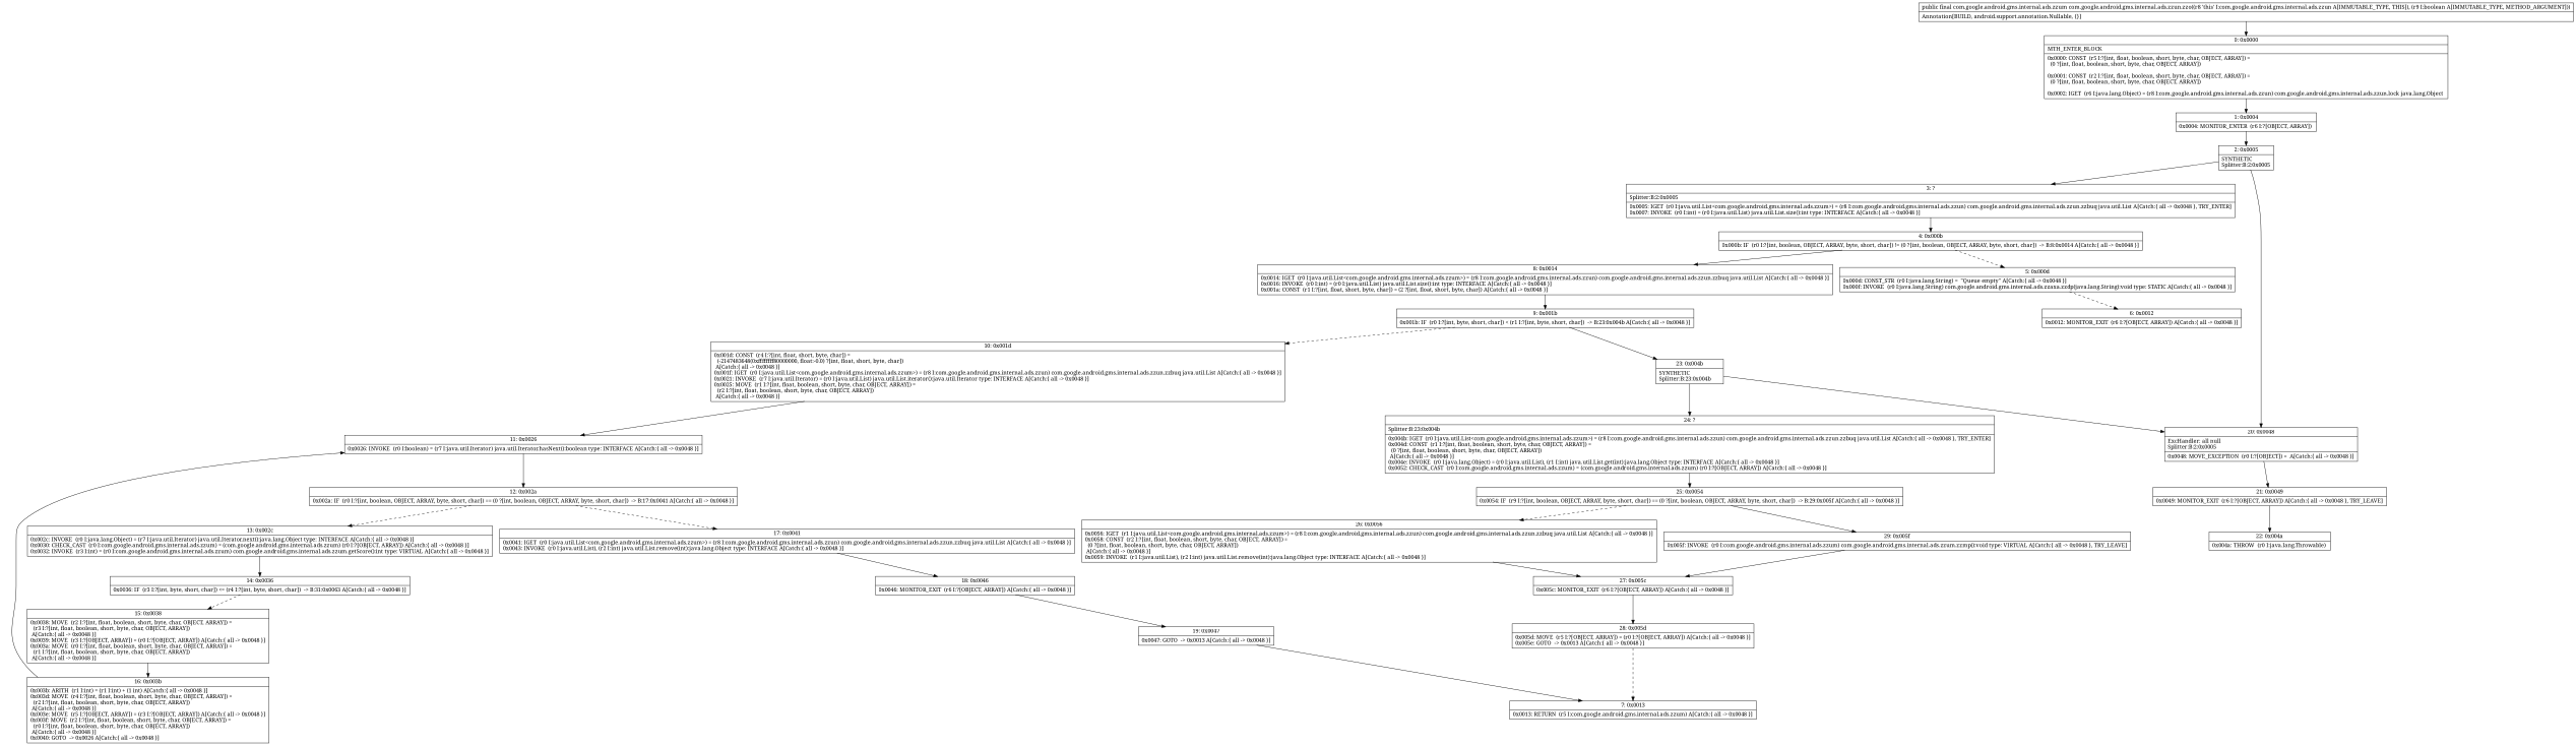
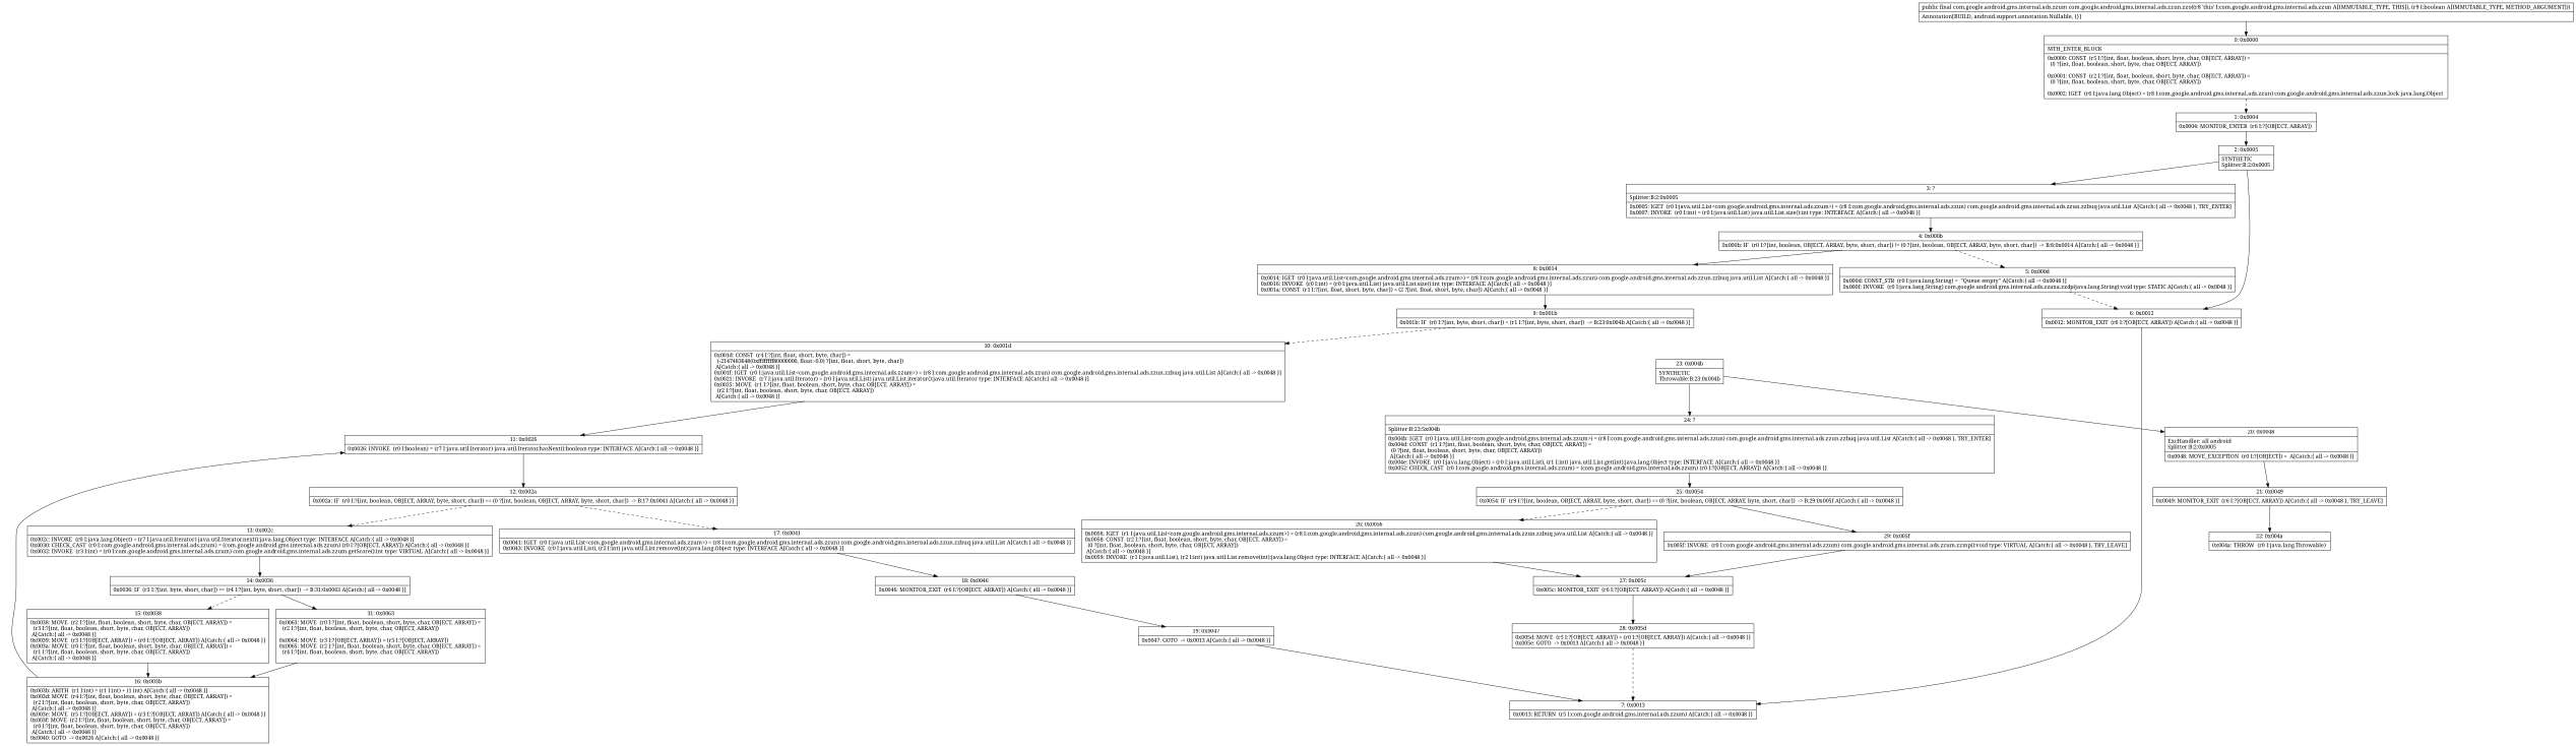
  digraph {
    fontname="Noto Serif"
    node [fontname="Noto Serif" shape=record]
    edge [fontname="Noto Serif"]
    n1 [label="{0\:\ 0x0000|MTH_ENTER_BLOCK\l|0x0000: CONST  (r5 I:?[int, float, boolean, short, byte, char, OBJECT, ARRAY]) = \l  (0 ?[int, float, boolean, short, byte, char, OBJECT, ARRAY])\l \l0x0001: CONST  (r2 I:?[int, float, boolean, short, byte, char, OBJECT, ARRAY]) = \l  (0 ?[int, float, boolean, short, byte, char, OBJECT, ARRAY])\l \l0x0002: IGET  (r6 I:java.lang.Object) = (r8 I:com.google.android.gms.internal.ads.zzun) com.google.android.gms.internal.ads.zzun.lock java.lang.Object \l}"]
    n2 [label="{1\:\ 0x0004|0x0004: MONITOR_ENTER  (r6 I:?[OBJECT, ARRAY]) \l}"]
    n3 [label="{2\:\ 0x0005|SYNTHETIC\lSplitter:B:2:0x0005\l}"]
    n4 [label="{3\:\ ?|Splitter:B:2:0x0005\l|0x0005: IGET  (r0 I:java.util.List\<com.google.android.gms.internal.ads.zzum\>) = (r8 I:com.google.android.gms.internal.ads.zzun) com.google.android.gms.internal.ads.zzun.zzbuq java.util.List A[Catch:\{ all \-\> 0x0048 \}, TRY_ENTER]\l0x0007: INVOKE  (r0 I:int) = (r0 I:java.util.List) java.util.List.size():int type: INTERFACE A[Catch:\{ all \-\> 0x0048 \}]\l}"]
-   n5 [label="{20\:\ 0x0048|ExcHandler: all null\lSplitter:B:2:0x0005\l|0x0048: MOVE_EXCEPTION  (r0 I:?[OBJECT]) =  A[Catch:\{ all \-\> 0x0048 \}]\l}"]
+   n5 [label="{20\:\ 0x0048|ExcHandler: all android\lSplitter:B:2:0x0005\l|0x0048: MOVE_EXCEPTION  (r0 I:?[OBJECT]) =  A[Catch:\{ all \-\> 0x0048 \}]\l}"]
    n6 [label="{4\:\ 0x000b|0x000b: IF  (r0 I:?[int, boolean, OBJECT, ARRAY, byte, short, char]) != (0 ?[int, boolean, OBJECT, ARRAY, byte, short, char])  \-\> B:8:0x0014 A[Catch:\{ all \-\> 0x0048 \}]\l}"]
    n7 [label="{21\:\ 0x0049|0x0049: MONITOR_EXIT  (r6 I:?[OBJECT, ARRAY]) A[Catch:\{ all \-\> 0x0048 \}, TRY_LEAVE]\l}"]
    n8 [label="{5\:\ 0x000d|0x000d: CONST_STR  (r0 I:java.lang.String) =  \"Queue empty\" A[Catch:\{ all \-\> 0x0048 \}]\l0x000f: INVOKE  (r0 I:java.lang.String) com.google.android.gms.internal.ads.zzaxa.zzdp(java.lang.String):void type: STATIC A[Catch:\{ all \-\> 0x0048 \}]\l}"]
    n9 [label="{8\:\ 0x0014|0x0014: IGET  (r0 I:java.util.List\<com.google.android.gms.internal.ads.zzum\>) = (r8 I:com.google.android.gms.internal.ads.zzun) com.google.android.gms.internal.ads.zzun.zzbuq java.util.List A[Catch:\{ all \-\> 0x0048 \}]\l0x0016: INVOKE  (r0 I:int) = (r0 I:java.util.List) java.util.List.size():int type: INTERFACE A[Catch:\{ all \-\> 0x0048 \}]\l0x001a: CONST  (r1 I:?[int, float, short, byte, char]) = (2 ?[int, float, short, byte, char]) A[Catch:\{ all \-\> 0x0048 \}]\l}"]
    n10 [label="{6\:\ 0x0012|0x0012: MONITOR_EXIT  (r6 I:?[OBJECT, ARRAY]) A[Catch:\{ all \-\> 0x0048 \}]\l}"]
    n11 [label="{9\:\ 0x001b|0x001b: IF  (r0 I:?[int, byte, short, char]) \< (r1 I:?[int, byte, short, char])  \-\> B:23:0x004b A[Catch:\{ all \-\> 0x0048 \}]\l}"]
    n12 [label="{7\:\ 0x0013|0x0013: RETURN  (r5 I:com.google.android.gms.internal.ads.zzum) A[Catch:\{ all \-\> 0x0048 \}]\l}"]
    n13 [label="{10\:\ 0x001d|0x001d: CONST  (r4 I:?[int, float, short, byte, char]) = \l  (\-2147483648(0xffffffff80000000, float:\-0.0) ?[int, float, short, byte, char])\l A[Catch:\{ all \-\> 0x0048 \}]\l0x001f: IGET  (r0 I:java.util.List\<com.google.android.gms.internal.ads.zzum\>) = (r8 I:com.google.android.gms.internal.ads.zzun) com.google.android.gms.internal.ads.zzun.zzbuq java.util.List A[Catch:\{ all \-\> 0x0048 \}]\l0x0021: INVOKE  (r7 I:java.util.Iterator) = (r0 I:java.util.List) java.util.List.iterator():java.util.Iterator type: INTERFACE A[Catch:\{ all \-\> 0x0048 \}]\l0x0025: MOVE  (r1 I:?[int, float, boolean, short, byte, char, OBJECT, ARRAY]) = \l  (r2 I:?[int, float, boolean, short, byte, char, OBJECT, ARRAY])\l A[Catch:\{ all \-\> 0x0048 \}]\l}"]
-   n14 [label="{23\:\ 0x004b|SYNTHETIC\lSplitter:B:23:0x004b\l}"]
+   n14 [label="{23\:\ 0x004b|SYNTHETIC\lThrowable:B:23:0x004b\l}"]
    n15 [label="{11\:\ 0x0026|0x0026: INVOKE  (r0 I:boolean) = (r7 I:java.util.Iterator) java.util.Iterator.hasNext():boolean type: INTERFACE A[Catch:\{ all \-\> 0x0048 \}]\l}"]
-   n16 [label="{24\:\ ?|Splitter:B:23:0x004b\l|0x004b: IGET  (r0 I:java.util.List\<com.google.android.gms.internal.ads.zzum\>) = (r8 I:com.google.android.gms.internal.ads.zzun) com.google.android.gms.internal.ads.zzun.zzbuq java.util.List A[Catch:\{ all \-\> 0x0048 \}, TRY_ENTER]\l0x004d: CONST  (r1 I:?[int, float, boolean, short, byte, char, OBJECT, ARRAY]) = \l  (0 ?[int, float, boolean, short, byte, char, OBJECT, ARRAY])\l A[Catch:\{ all \-\> 0x0048 \}]\l0x004e: INVOKE  (r0 I:java.lang.Object) = (r0 I:java.util.List), (r1 I:int) java.util.List.get(int):java.lang.Object type: INTERFACE A[Catch:\{ all \-\> 0x0048 \}]\l0x0052: CHECK_CAST  (r0 I:com.google.android.gms.internal.ads.zzum) = (com.google.android.gms.internal.ads.zzum) (r0 I:?[OBJECT, ARRAY]) A[Catch:\{ all \-\> 0x0048 \}]\l}"]
+   n16 [label="{24\:\ ?|Splitter:B:23:5x004b\l|0x004b: IGET  (r0 I:java.util.List\<com.google.android.gms.internal.ads.zzum\>) = (r8 I:com.google.android.gms.internal.ads.zzun) com.google.android.gms.internal.ads.zzun.zzbuq java.util.List A[Catch:\{ all \-\> 0x0048 \}, TRY_ENTER]\l0x004d: CONST  (r1 I:?[int, float, boolean, short, byte, char, OBJECT, ARRAY]) = \l  (0 ?[int, float, boolean, short, byte, char, OBJECT, ARRAY])\l A[Catch:\{ all \-\> 0x0048 \}]\l0x004e: INVOKE  (r0 I:java.lang.Object) = (r0 I:java.util.List), (r1 I:int) java.util.List.get(int):java.lang.Object type: INTERFACE A[Catch:\{ all \-\> 0x0048 \}]\l0x0052: CHECK_CAST  (r0 I:com.google.android.gms.internal.ads.zzum) = (com.google.android.gms.internal.ads.zzum) (r0 I:?[OBJECT, ARRAY]) A[Catch:\{ all \-\> 0x0048 \}]\l}"]
    n17 [label="{12\:\ 0x002a|0x002a: IF  (r0 I:?[int, boolean, OBJECT, ARRAY, byte, short, char]) == (0 ?[int, boolean, OBJECT, ARRAY, byte, short, char])  \-\> B:17:0x0041 A[Catch:\{ all \-\> 0x0048 \}]\l}"]
    n18 [label="{13\:\ 0x002c|0x002c: INVOKE  (r0 I:java.lang.Object) = (r7 I:java.util.Iterator) java.util.Iterator.next():java.lang.Object type: INTERFACE A[Catch:\{ all \-\> 0x0048 \}]\l0x0030: CHECK_CAST  (r0 I:com.google.android.gms.internal.ads.zzum) = (com.google.android.gms.internal.ads.zzum) (r0 I:?[OBJECT, ARRAY]) A[Catch:\{ all \-\> 0x0048 \}]\l0x0032: INVOKE  (r3 I:int) = (r0 I:com.google.android.gms.internal.ads.zzum) com.google.android.gms.internal.ads.zzum.getScore():int type: VIRTUAL A[Catch:\{ all \-\> 0x0048 \}]\l}"]
    n19 [label="{17\:\ 0x0041|0x0041: IGET  (r0 I:java.util.List\<com.google.android.gms.internal.ads.zzum\>) = (r8 I:com.google.android.gms.internal.ads.zzun) com.google.android.gms.internal.ads.zzun.zzbuq java.util.List A[Catch:\{ all \-\> 0x0048 \}]\l0x0043: INVOKE  (r0 I:java.util.List), (r2 I:int) java.util.List.remove(int):java.lang.Object type: INTERFACE A[Catch:\{ all \-\> 0x0048 \}]\l}"]
    n20 [label="{14\:\ 0x0036|0x0036: IF  (r3 I:?[int, byte, short, char]) \<= (r4 I:?[int, byte, short, char])  \-\> B:31:0x0063 A[Catch:\{ all \-\> 0x0048 \}]\l}"]
    n21 [label="{18\:\ 0x0046|0x0046: MONITOR_EXIT  (r6 I:?[OBJECT, ARRAY]) A[Catch:\{ all \-\> 0x0048 \}]\l}"]
    n22 [label="{15\:\ 0x0038|0x0038: MOVE  (r2 I:?[int, float, boolean, short, byte, char, OBJECT, ARRAY]) = \l  (r3 I:?[int, float, boolean, short, byte, char, OBJECT, ARRAY])\l A[Catch:\{ all \-\> 0x0048 \}]\l0x0039: MOVE  (r3 I:?[OBJECT, ARRAY]) = (r0 I:?[OBJECT, ARRAY]) A[Catch:\{ all \-\> 0x0048 \}]\l0x003a: MOVE  (r0 I:?[int, float, boolean, short, byte, char, OBJECT, ARRAY]) = \l  (r1 I:?[int, float, boolean, short, byte, char, OBJECT, ARRAY])\l A[Catch:\{ all \-\> 0x0048 \}]\l}"]
+   n23 [label="{31\:\ 0x0063|0x0063: MOVE  (r0 I:?[int, float, boolean, short, byte, char, OBJECT, ARRAY]) = \l  (r2 I:?[int, float, boolean, short, byte, char, OBJECT, ARRAY])\l \l0x0064: MOVE  (r3 I:?[OBJECT, ARRAY]) = (r5 I:?[OBJECT, ARRAY]) \l0x0065: MOVE  (r2 I:?[int, float, boolean, short, byte, char, OBJECT, ARRAY]) = \l  (r4 I:?[int, float, boolean, short, byte, char, OBJECT, ARRAY])\l \l}"]
    n24 [label="{16\:\ 0x003b|0x003b: ARITH  (r1 I:int) = (r1 I:int) + (1 int) A[Catch:\{ all \-\> 0x0048 \}]\l0x003d: MOVE  (r4 I:?[int, float, boolean, short, byte, char, OBJECT, ARRAY]) = \l  (r2 I:?[int, float, boolean, short, byte, char, OBJECT, ARRAY])\l A[Catch:\{ all \-\> 0x0048 \}]\l0x003e: MOVE  (r5 I:?[OBJECT, ARRAY]) = (r3 I:?[OBJECT, ARRAY]) A[Catch:\{ all \-\> 0x0048 \}]\l0x003f: MOVE  (r2 I:?[int, float, boolean, short, byte, char, OBJECT, ARRAY]) = \l  (r0 I:?[int, float, boolean, short, byte, char, OBJECT, ARRAY])\l A[Catch:\{ all \-\> 0x0048 \}]\l0x0040: GOTO  \-\> 0x0026 A[Catch:\{ all \-\> 0x0048 \}]\l}"]
    n25 [label="{19\:\ 0x0047|0x0047: GOTO  \-\> 0x0013 A[Catch:\{ all \-\> 0x0048 \}]\l}"]
    n26 [label="{22\:\ 0x004a|0x004a: THROW  (r0 I:java.lang.Throwable) \l}"]
    n27 [label="{25\:\ 0x0054|0x0054: IF  (r9 I:?[int, boolean, OBJECT, ARRAY, byte, short, char]) == (0 ?[int, boolean, OBJECT, ARRAY, byte, short, char])  \-\> B:29:0x005f A[Catch:\{ all \-\> 0x0048 \}]\l}"]
    n28 [label="{26\:\ 0x0056|0x0056: IGET  (r1 I:java.util.List\<com.google.android.gms.internal.ads.zzum\>) = (r8 I:com.google.android.gms.internal.ads.zzun) com.google.android.gms.internal.ads.zzun.zzbuq java.util.List A[Catch:\{ all \-\> 0x0048 \}]\l0x0058: CONST  (r2 I:?[int, float, boolean, short, byte, char, OBJECT, ARRAY]) = \l  (0 ?[int, float, boolean, short, byte, char, OBJECT, ARRAY])\l A[Catch:\{ all \-\> 0x0048 \}]\l0x0059: INVOKE  (r1 I:java.util.List), (r2 I:int) java.util.List.remove(int):java.lang.Object type: INTERFACE A[Catch:\{ all \-\> 0x0048 \}]\l}"]
    n29 [label="{29\:\ 0x005f|0x005f: INVOKE  (r0 I:com.google.android.gms.internal.ads.zzum) com.google.android.gms.internal.ads.zzum.zzmp():void type: VIRTUAL A[Catch:\{ all \-\> 0x0048 \}, TRY_LEAVE]\l}"]
    n30 [label="{27\:\ 0x005c|0x005c: MONITOR_EXIT  (r6 I:?[OBJECT, ARRAY]) A[Catch:\{ all \-\> 0x0048 \}]\l}"]
    n31 [label="{28\:\ 0x005d|0x005d: MOVE  (r5 I:?[OBJECT, ARRAY]) = (r0 I:?[OBJECT, ARRAY]) A[Catch:\{ all \-\> 0x0048 \}]\l0x005e: GOTO  \-\> 0x0013 A[Catch:\{ all \-\> 0x0048 \}]\l}"]
    n32 [label="{public final com.google.android.gms.internal.ads.zzum com.google.android.gms.internal.ads.zzun.zzo((r8 'this' I:com.google.android.gms.internal.ads.zzun A[IMMUTABLE_TYPE, THIS]), (r9 I:boolean A[IMMUTABLE_TYPE, METHOD_ARGUMENT]))  | Annotation[BUILD, android.support.annotation.Nullable, \{\}]\l}"]
-   n1 -> n2
+   n1 -> n2 [style=dashed]
    n2 -> n3
    n3 -> n4
-   n3 -> n5
+   n3 -> n10
    n4 -> n6
    n5 -> n7
    n6 -> n8 [style=dashed]
    n6 -> n9
    n7 -> n26
    n8 -> n10 [style=dashed]
    n9 -> n11
+   n10 -> n12
    n11 -> n13 [style=dashed]
-   n11 -> n14
    n13 -> n15
    n14 -> n5
    n14 -> n16
    n15 -> n17
    n16 -> n27
    n17 -> n18 [style=dashed]
    n17 -> n19 [style=dashed]
    n18 -> n20
    n19 -> n21
    n20 -> n22 [style=dashed]
+   n20 -> n23
    n21 -> n25
    n22 -> n24
+   n23 -> n24
    n24 -> n15
    n25 -> n12
    n27 -> n28 [style=dashed]
    n27 -> n29
    n28 -> n30
    n29 -> n30
    n30 -> n31
    n31 -> n12 [style=dashed]
    n32 -> n1
  }
